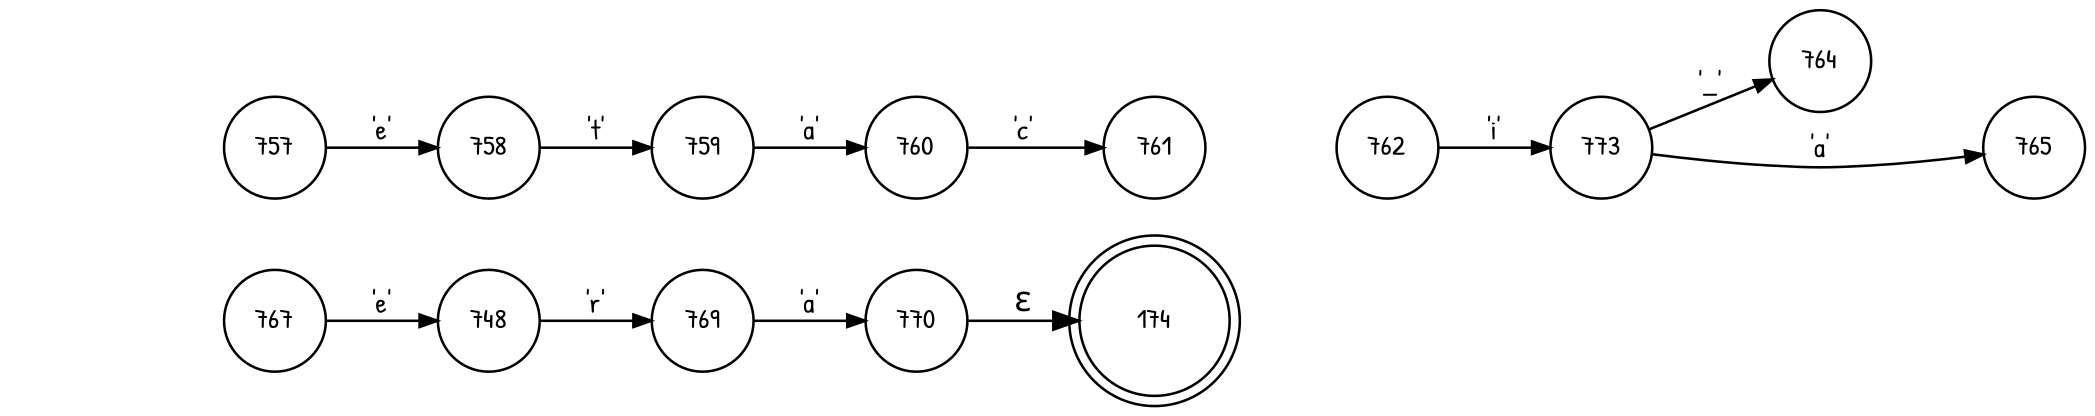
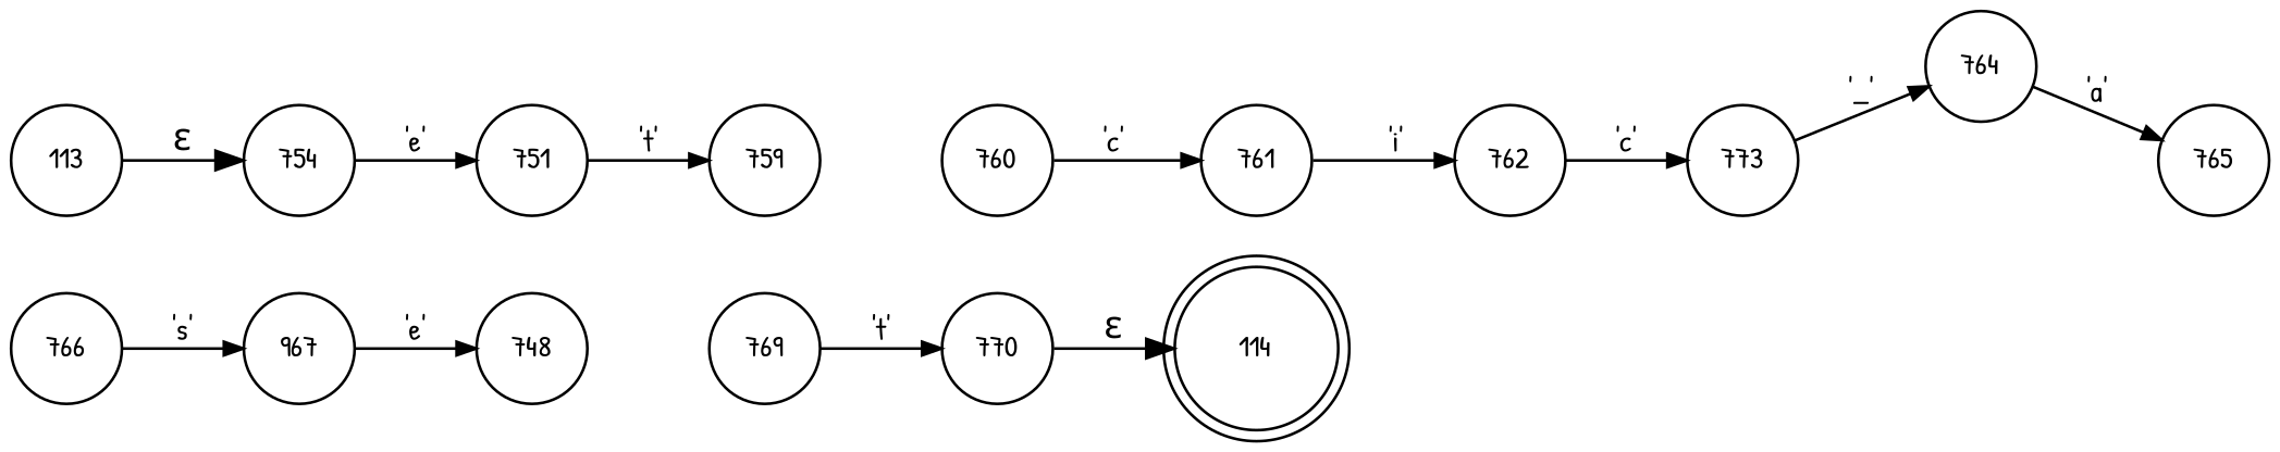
  digraph {
    fontname="Patrick Hand"
    rankdir=LR
    node [fixedsize=true fontname="Patrick Hand" fontsize=11 shape=circle peripheries=1]
    edge [arrowhead=normal arrowsize=.7 fontname="Patrick Hand" fontsize=11]
-   n1 [label=174 shape=doublecircle width=.6 peripheries=""]
+   n1 [label=114 shape=doublecircle width=.6 peripheries=""]
    n2 [label=748 width=.55]
    n3 [label=769 width=.55]
    n4 [label=770 width=.55]
-   n6 [label=757 width=.55]
-   n7 [label=758 width=.55]
+   n5 [label=113 width=.55]
+   n6 [label=754 width=.55]
+   n7 [label=751 width=.55]
    n8 [label=759 width=.55]
    n9 [label=760 width=.55]
    n10 [label=761 width=.55]
    n11 [label=762 width=.55]
    n12 [label=773 width=.55]
    n13 [label=764 width=.55]
    n14 [label=765 width=.55]
-   n16 [label=767 width=.55]
-   n2 -> n3 [label="'r'"]
-   n3 -> n4 [label="'a'"]
+   n15 [label=766 width=.55]
+   n16 [label=967 width=.55]
+   n3 -> n4 [label="'t'"]
    n4 -> n1 [label="&epsilon;" arrowhead="" arrowsize="" fontsize=""]
+   n5 -> n6 [label="&epsilon;" arrowhead="" arrowsize="" fontsize=""]
    n6 -> n7 [label="'e'"]
    n7 -> n8 [label="'t'"]
-   n8 -> n9 [label="'a'"]
    n9 -> n10 [label="'c'"]
-   n11 -> n12 [label="'i'"]
+   n10 -> n11 [label="'i'"]
+   n11 -> n12 [label="'c'"]
    n12 -> n13 [label="'_'"]
-   n12 -> n14 [label="'a'"]
+   n13 -> n14 [label="'a'"]
+   n15 -> n16 [label="'s'"]
    n16 -> n2 [label="'e'"]
  }
